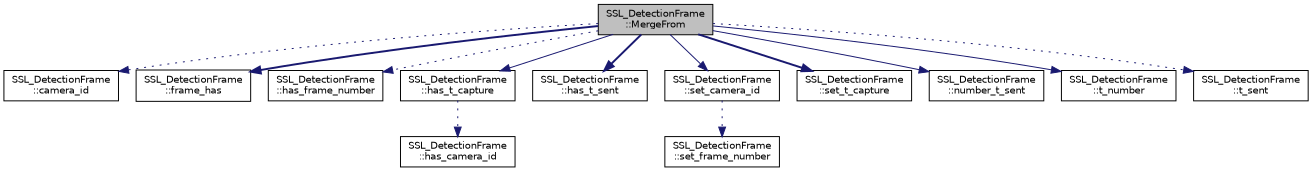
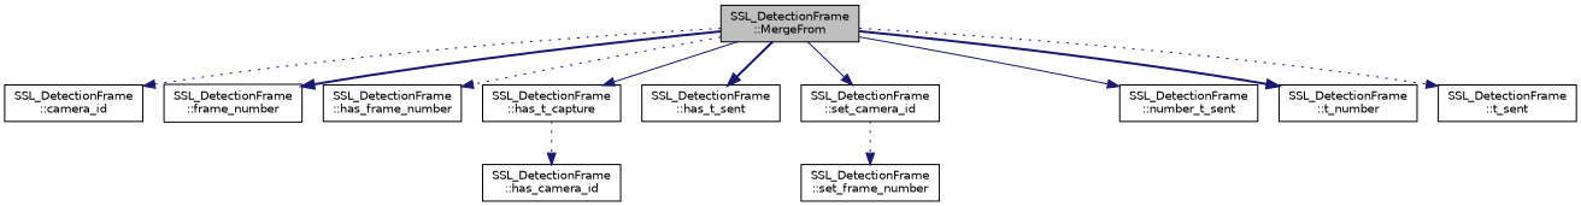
  digraph {
    rankdir=TB
    node [color=black fillcolor=white fontname=Helvetica fontsize=10 shape=record style=filled]
    edge [color=midnightblue fontname=Helvetica fontsize=10 labelfontname=Helvetica labelfontsize=10 style=dotted]
    n1 [fillcolor=grey75 fontcolor=black height=0.2 label="SSL_DetectionFrame\l::MergeFrom" width=0.4]
    n2 [height=0.2 label="SSL_DetectionFrame\l::camera_id" width=0.4]
-   n3 [height=0.2 label="SSL_DetectionFrame\l::frame_has" width=0.4]
+   n3 [height=0.2 label="SSL_DetectionFrame\l::frame_number" width=0.4]
    n4 [height=0.2 label="SSL_DetectionFrame\l::has_frame_number" width=0.4]
    n5 [height=0.2 label="SSL_DetectionFrame\l::has_t_capture" width=0.4]
    n6 [height=0.2 label="SSL_DetectionFrame\l::has_t_sent" width=0.4]
    n7 [height=0.2 label="SSL_DetectionFrame\l::set_camera_id" width=0.4]
-   n8 [height=0.2 label="SSL_DetectionFrame\l::set_t_capture" width=0.4]
    n9 [height=0.2 label="SSL_DetectionFrame\l::number_t_sent" width=0.4]
    n10 [height=0.2 label="SSL_DetectionFrame\l::t_number" width=0.4]
    n11 [height=0.2 label="SSL_DetectionFrame\l::t_sent" width=0.4]
    n12 [height=0.2 label="SSL_DetectionFrame\l::has_camera_id" width=0.4]
    n13 [height=0.2 label="SSL_DetectionFrame\l::set_frame_number" width=0.4]
    n1 -> n2
    n1 -> n3 [style=bold]
    n1 -> n4
    n1 -> n5 [style=solid]
    n1 -> n6 [style=bold]
    n1 -> n7 [style=solid]
-   n1 -> n8 [style=bold]
    n1 -> n9 [style=solid]
-   n1 -> n10 [style=solid]
+   n1 -> n10 [style=bold]
    n1 -> n11
    n5 -> n12
    n7 -> n13
  }
